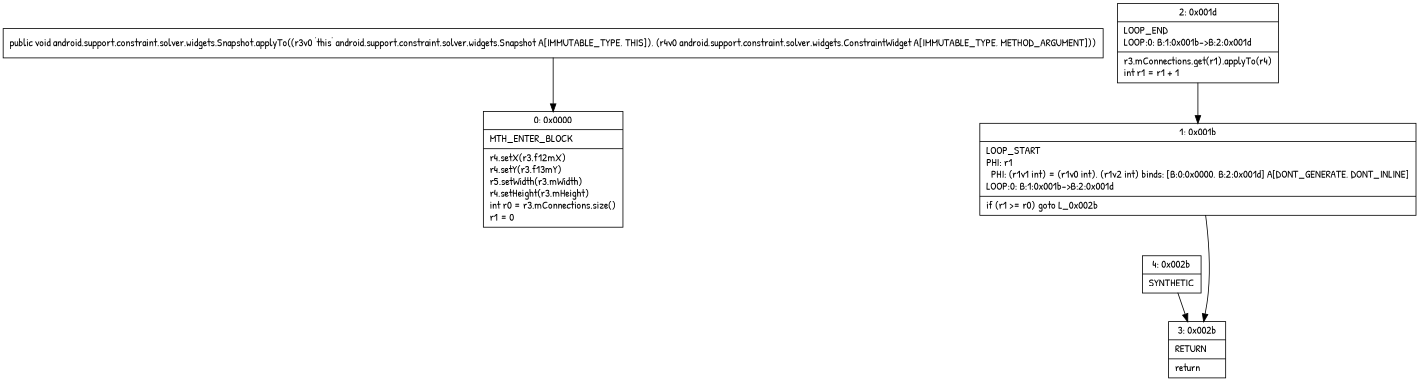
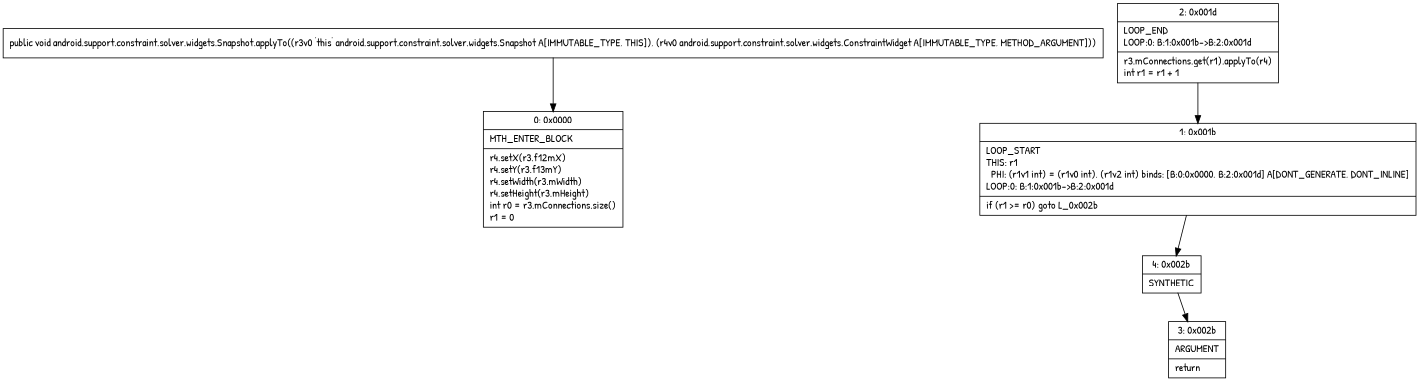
  digraph {
    fontname="Patrick Hand"
    node [fontname="Patrick Hand" shape=record]
    edge [fontname="Patrick Hand"]
-   n1 [label="{0\:\ 0x0000|MTH_ENTER_BLOCK\l|r4.setX(r3.f12mX)\lr4.setY(r3.f13mY)\lr5.setWidth(r3.mWidth)\lr4.setHeight(r3.mHeight)\lint r0 = r3.mConnections.size()\lr1 = 0\l}"]
-   n2 [label="{1\:\ 0x001b|LOOP_START\lPHI: r1 \l  PHI: (r1v1 int) = (r1v0 int), (r1v2 int) binds: [B:0:0x0000, B:2:0x001d] A[DONT_GENERATE, DONT_INLINE]\lLOOP:0: B:1:0x001b\-\>B:2:0x001d\l|if (r1 \>= r0) goto L_0x002b\l}"]
+   n1 [label="{0\:\ 0x0000|MTH_ENTER_BLOCK\l|r4.setX(r3.f12mX)\lr4.setY(r3.f13mY)\lr4.setWidth(r3.mWidth)\lr4.setHeight(r3.mHeight)\lint r0 = r3.mConnections.size()\lr1 = 0\l}"]
+   n2 [label="{1\:\ 0x001b|LOOP_START\lTHIS: r1 \l  PHI: (r1v1 int) = (r1v0 int), (r1v2 int) binds: [B:0:0x0000, B:2:0x001d] A[DONT_GENERATE, DONT_INLINE]\lLOOP:0: B:1:0x001b\-\>B:2:0x001d\l|if (r1 \>= r0) goto L_0x002b\l}"]
    n3 [label="{4\:\ 0x002b|SYNTHETIC\l}"]
    n4 [label="{2\:\ 0x001d|LOOP_END\lLOOP:0: B:1:0x001b\-\>B:2:0x001d\l|r3.mConnections.get(r1).applyTo(r4)\lint r1 = r1 + 1\l}"]
-   n5 [label="{3\:\ 0x002b|RETURN\l|return\l}"]
+   n5 [label="{3\:\ 0x002b|ARGUMENT\l|return\l}"]
    n6 [label="{public void android.support.constraint.solver.widgets.Snapshot.applyTo((r3v0 'this' android.support.constraint.solver.widgets.Snapshot A[IMMUTABLE_TYPE, THIS]), (r4v0 android.support.constraint.solver.widgets.ConstraintWidget A[IMMUTABLE_TYPE, METHOD_ARGUMENT])) }"]
-   n2 -> n5
+   n2 -> n3
    n3 -> n5
    n4 -> n2
    n6 -> n1
  }
